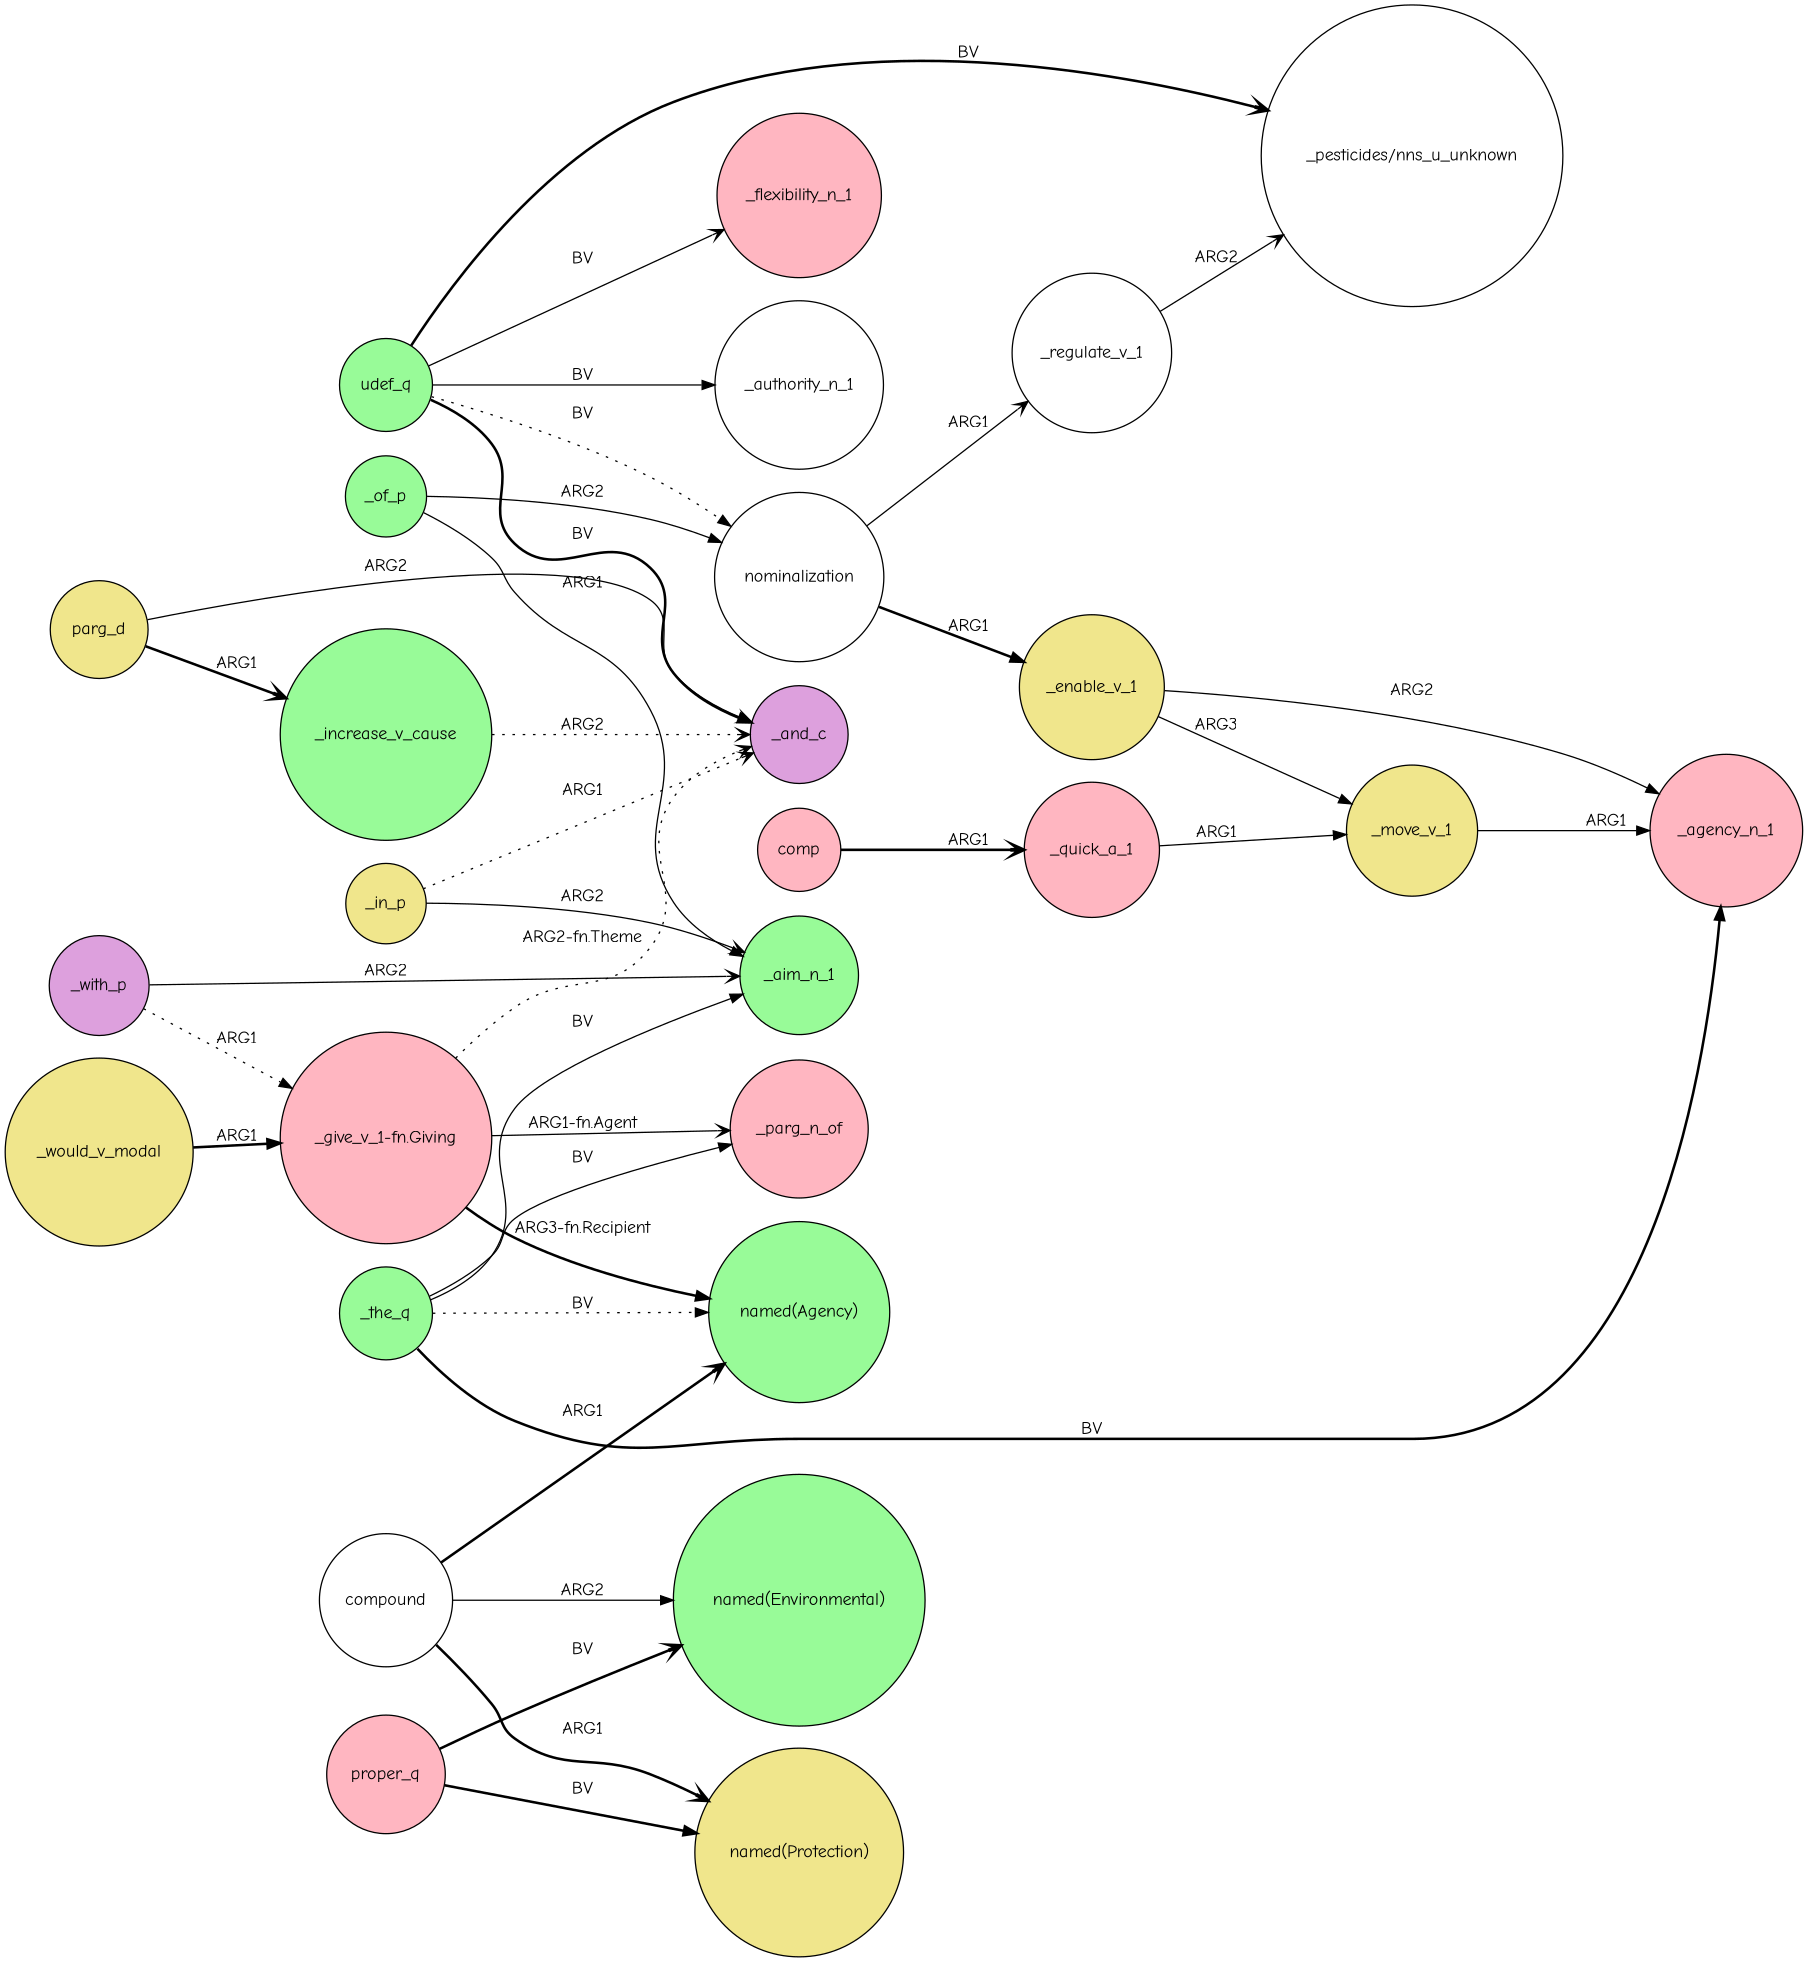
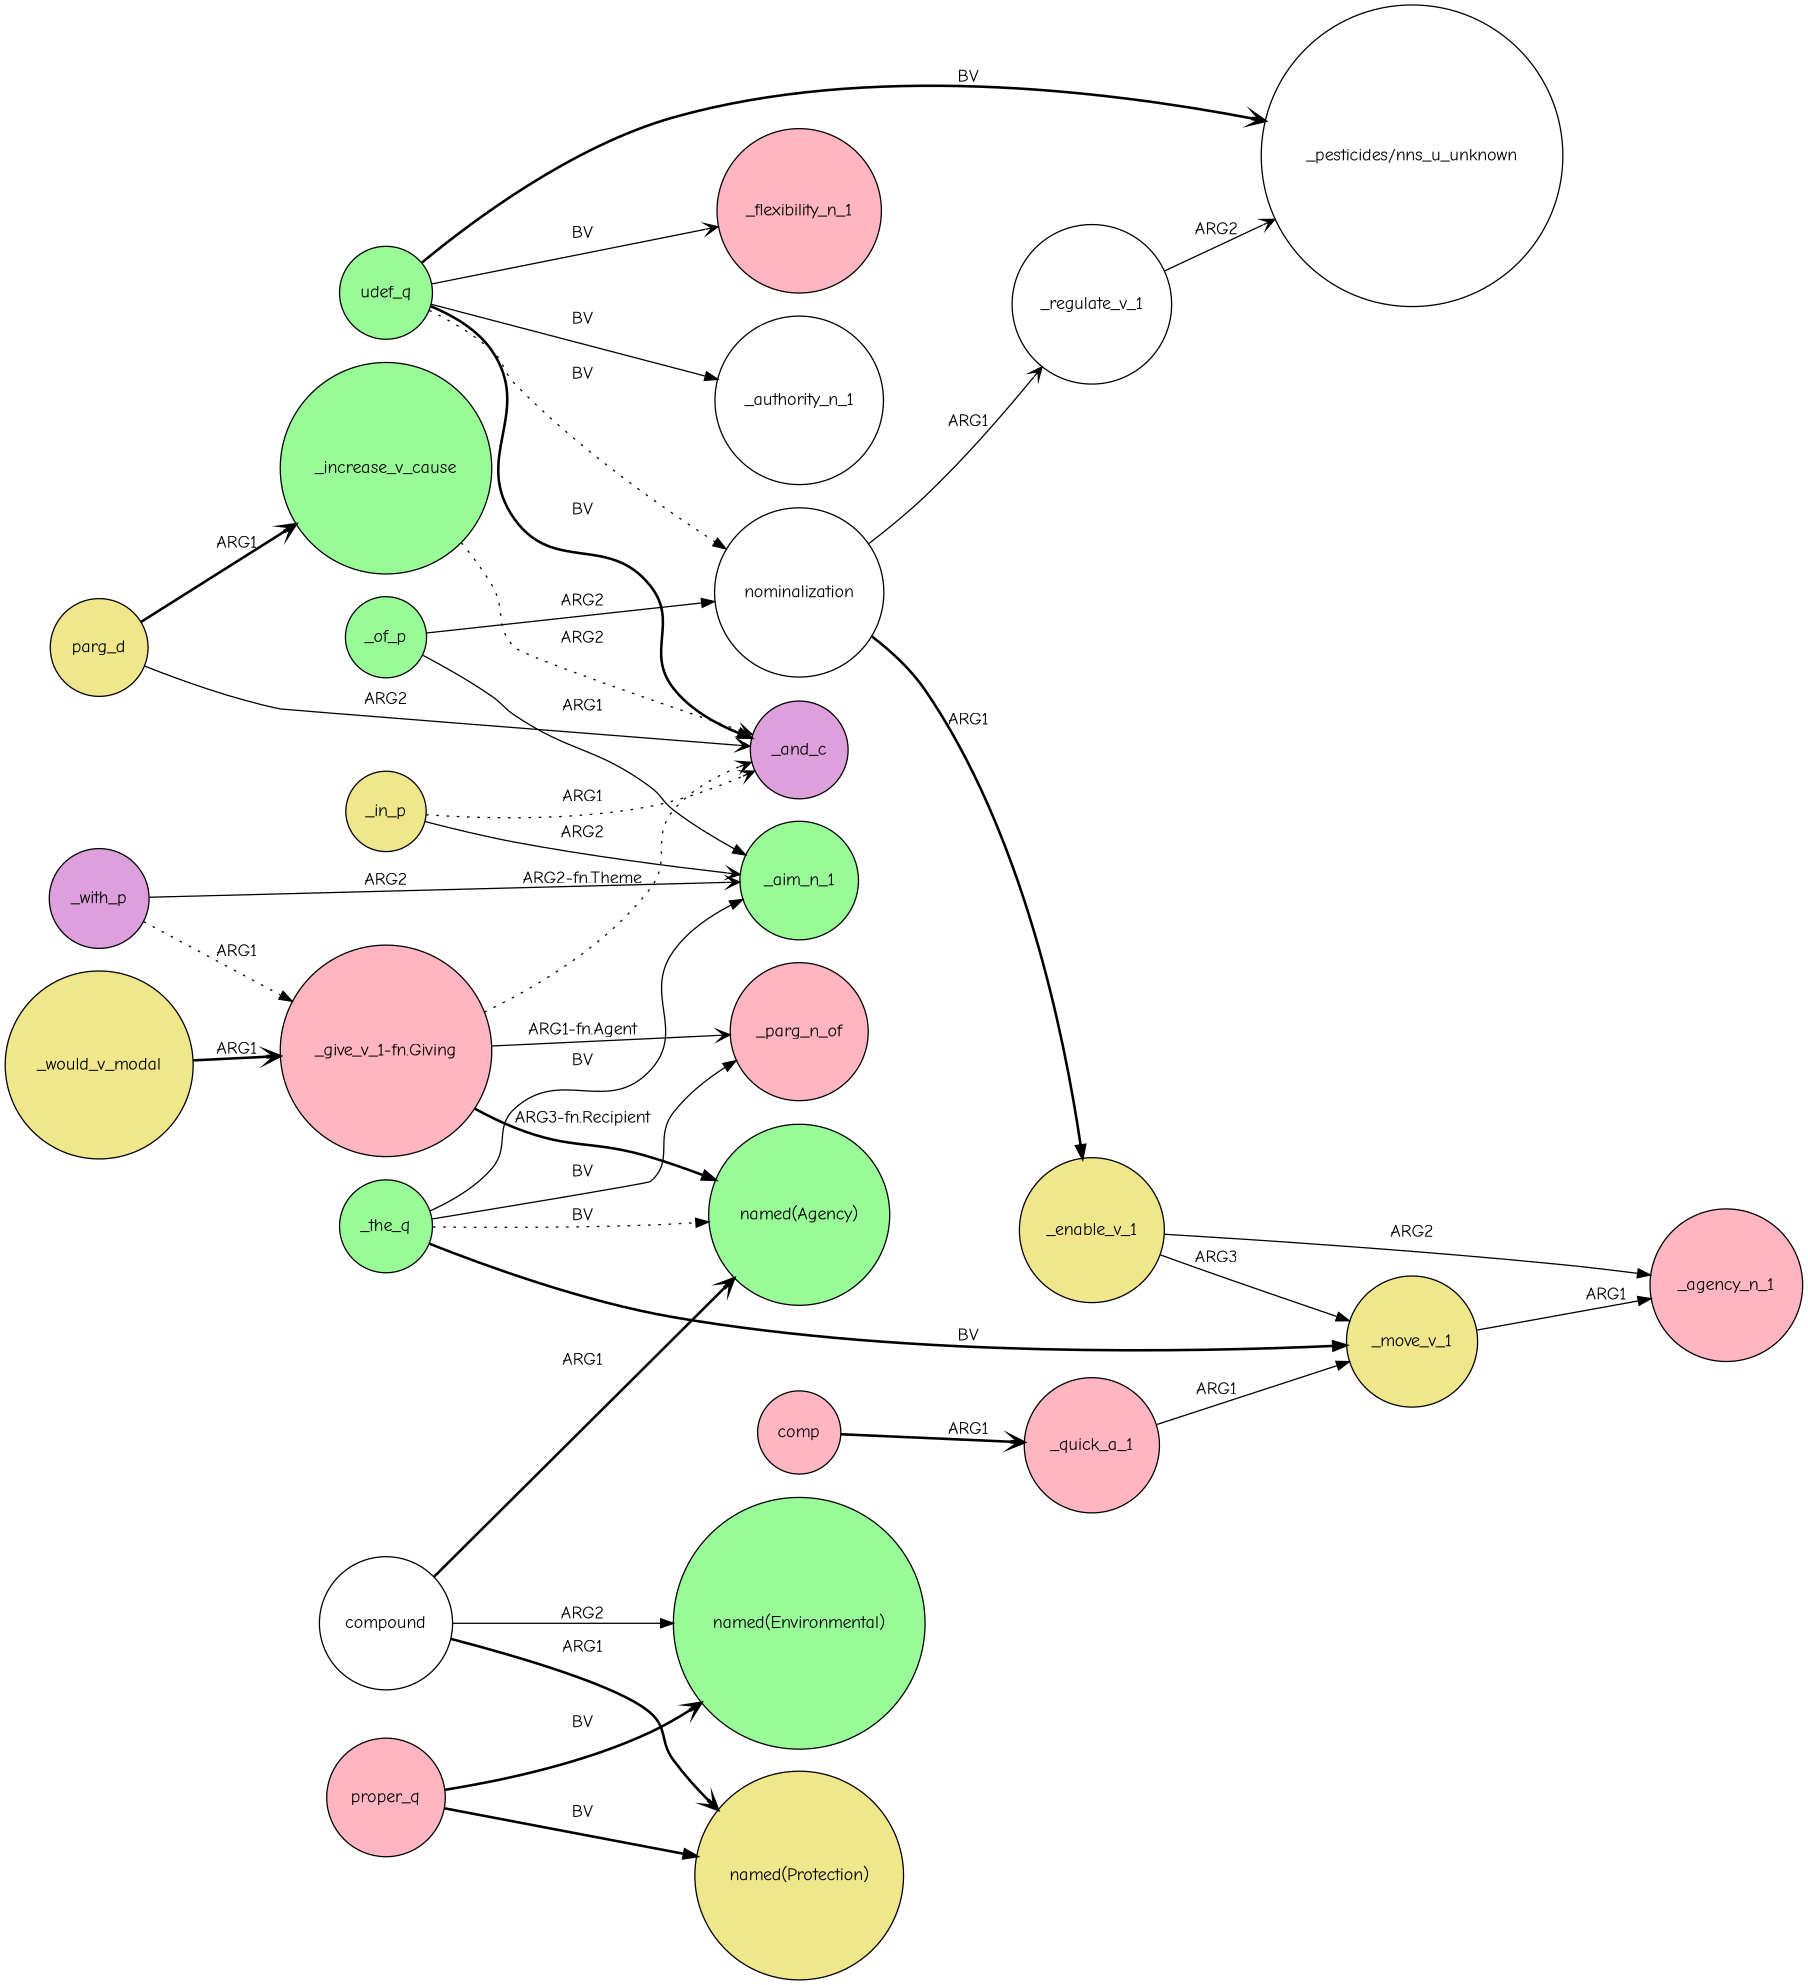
  digraph {
    fontname="Comic Neue"
    rankdir=LR
    node [fillcolor=palegreen fontname="Comic Neue" shape=circle style=filled]
    edge [arrowhead=normal fontname="Comic Neue" style=solid]
    _and_c [fillcolor=plum]
    _increase_v_cause
    _enable_v_1 [fillcolor=khaki]
    _move_v_1 [fillcolor=khaki]
    _agency_n_1 [fillcolor=lightpink]
    _the_q
    n7 [fillcolor=lightpink label=_parg_n_of]
    "named(Agency)"
    _aim_n_1
    _with_p [fillcolor=plum]
    "_give_v_1-fn.Giving" [fillcolor=lightpink]
    proper_q [fillcolor=lightpink]
    "named(Protection)" [fillcolor=khaki]
    "named(Environmental)"
    nominalization [fillcolor=white]
    _regulate_v_1 [fillcolor=white]
    "_pesticides/nns_u_unknown" [fillcolor=white]
    compound [fillcolor=white]
    udef_q
    _flexibility_n_1 [fillcolor=lightpink]
    _authority_n_1 [fillcolor=white]
    parg_d [fillcolor=khaki]
    _would_v_modal [fillcolor=khaki]
    _of_p
    _in_p [fillcolor=khaki]
    _quick_a_1 [fillcolor=lightpink]
    comp [fillcolor=lightpink]
    _increase_v_cause -> _and_c [arrowhead=vee label=ARG2 style=dotted]
    _enable_v_1 -> _move_v_1 [label=ARG3]
    _enable_v_1 -> _agency_n_1 [label=ARG2]
    _move_v_1 -> _agency_n_1 [label=ARG1]
-   _the_q -> _agency_n_1 [label=BV style=bold]
+   _the_q -> _move_v_1 [label=BV style=bold]
    _the_q -> n7 [label=BV]
    _the_q -> "named(Agency)" [label=BV style=dotted]
    _the_q -> _aim_n_1 [label=BV]
    _with_p -> _aim_n_1 [arrowhead=vee label=ARG2]
    _with_p -> "_give_v_1-fn.Giving" [label=ARG1 style=dotted]
    "_give_v_1-fn.Giving" -> _and_c [arrowhead=vee label="ARG2-fn.Theme" style=dotted]
    "_give_v_1-fn.Giving" -> n7 [arrowhead=vee label="ARG1-fn.Agent"]
    "_give_v_1-fn.Giving" -> "named(Agency)" [label="ARG3-fn.Recipient" style=bold]
    proper_q -> "named(Protection)" [label=BV style=bold]
    proper_q -> "named(Environmental)" [arrowhead=vee label=BV style=bold]
    nominalization -> _enable_v_1 [label=ARG1 style=bold]
    nominalization -> _regulate_v_1 [arrowhead=vee label=ARG1]
    _regulate_v_1 -> "_pesticides/nns_u_unknown" [arrowhead=vee label=ARG2]
    compound -> "named(Agency)" [arrowhead=vee label=ARG1 style=bold]
    compound -> "named(Protection)" [arrowhead=vee label=ARG1 style=bold]
    compound -> "named(Environmental)" [label=ARG2]
    udef_q -> _and_c [label=BV style=bold]
    udef_q -> nominalization [label=BV style=dotted]
    udef_q -> "_pesticides/nns_u_unknown" [arrowhead=vee label=BV style=bold]
    udef_q -> _flexibility_n_1 [arrowhead=vee label=BV]
    udef_q -> _authority_n_1 [label=BV]
    parg_d -> _and_c [arrowhead=vee label=ARG2]
    parg_d -> _increase_v_cause [arrowhead=vee label=ARG1 style=bold]
-   _would_v_modal -> "_give_v_1-fn.Giving" [label=ARG1 style=bold]
+   _would_v_modal -> "_give_v_1-fn.Giving" [arrowhead=vee label=ARG1 style=bold]
    _of_p -> _aim_n_1 [label=ARG1]
    _of_p -> nominalization [label=ARG2]
    _in_p -> _and_c [arrowhead=vee label=ARG1 style=dotted]
    _in_p -> _aim_n_1 [arrowhead=vee label=ARG2]
    _quick_a_1 -> _move_v_1 [label=ARG1]
    comp -> _quick_a_1 [arrowhead=vee label=ARG1 style=bold]
  }
